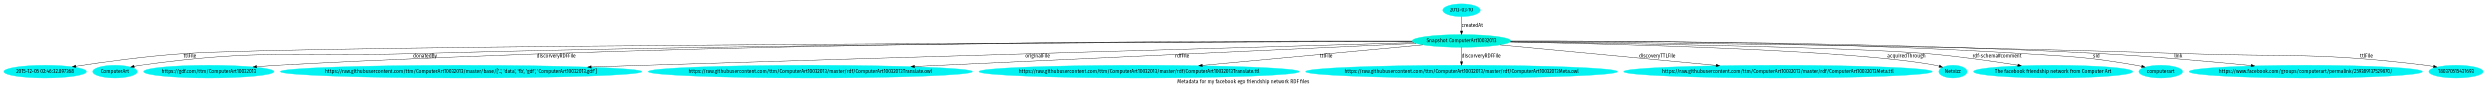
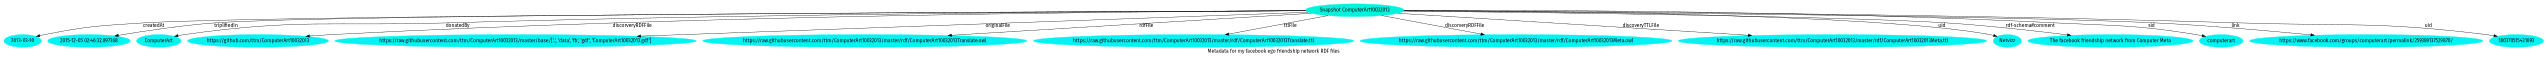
  digraph {
    fontname="Fira Sans"
    label="Metadata for my facebook ego friendship network RDF files"
    node [color="#02F3F1" fontname="Fira Sans" style=filled]
    edge [fontname="Fira Sans"]
    "Snapshot ComputerArt10032013" [color="#02F3DD"]
    n2 [label="2013-03-10"]
    n3 [label="2015-12-05 02:46:32.897368"]
    n4 [label=ComputerArt]
-   n5 [label="https://gdf.com/ttm/ComputerArt10032013"]
+   n5 [label="https://github.com/ttm/ComputerArt10032013"]
    n6 [label="https://raw.githubusercontent.com/ttm/ComputerArt10032013/master/base/['..', 'data', 'fb', 'gdf', 'ComputerArt10032013.gdf']"]
    n7 [label="https://raw.githubusercontent.com/ttm/ComputerArt10032013/master/rdf/ComputerArt10032013Translate.owl"]
    n8 [label="https://raw.githubusercontent.com/ttm/ComputerArt10032013/master/rdf/ComputerArt10032013Translate.ttl"]
    n9 [label="https://raw.githubusercontent.com/ttm/ComputerArt10032013/master/rdf/ComputerArt10032013Meta.owl"]
    n10 [label="https://raw.githubusercontent.com/ttm/ComputerArt10032013/master/rdf/ComputerArt10032013Meta.ttl"]
    n11 [label=Netvizz]
-   n12 [label="The facebook friendship network from Computer Art"]
+   n12 [label="The facebook friendship network from Computer Meta"]
    n13 [label=computerart]
    n14 [label="https://www.facebook.com/groups/computerart/permalink/259389137529870/"]
    n15 [label=180370515431693]
-   n2 -> "Snapshot ComputerArt10032013" [label=createdAt]
-   "Snapshot ComputerArt10032013" -> n3 [label=ttlFile]
+   "Snapshot ComputerArt10032013" -> n2 [label=createdAt]
+   "Snapshot ComputerArt10032013" -> n3 [label=triplifiedIn]
    "Snapshot ComputerArt10032013" -> n4 [label=donatedBy]
    "Snapshot ComputerArt10032013" -> n5 [label=discorveryRDFFile]
    "Snapshot ComputerArt10032013" -> n6 [label=originalFile]
    "Snapshot ComputerArt10032013" -> n7 [label=rdfFile]
    "Snapshot ComputerArt10032013" -> n8 [label=ttlFile]
    "Snapshot ComputerArt10032013" -> n9 [label=discorveryRDFFile]
    "Snapshot ComputerArt10032013" -> n10 [label=discoveryTTLFile]
-   "Snapshot ComputerArt10032013" -> n11 [label=acquiredThrough]
+   "Snapshot ComputerArt10032013" -> n11 [label=uid]
    "Snapshot ComputerArt10032013" -> n12 [label="rdf-schema#comment"]
    "Snapshot ComputerArt10032013" -> n13 [label=sid]
    "Snapshot ComputerArt10032013" -> n14 [label=link]
-   "Snapshot ComputerArt10032013" -> n15 [label=ttlFile]
+   "Snapshot ComputerArt10032013" -> n15 [label=uid]
  }
